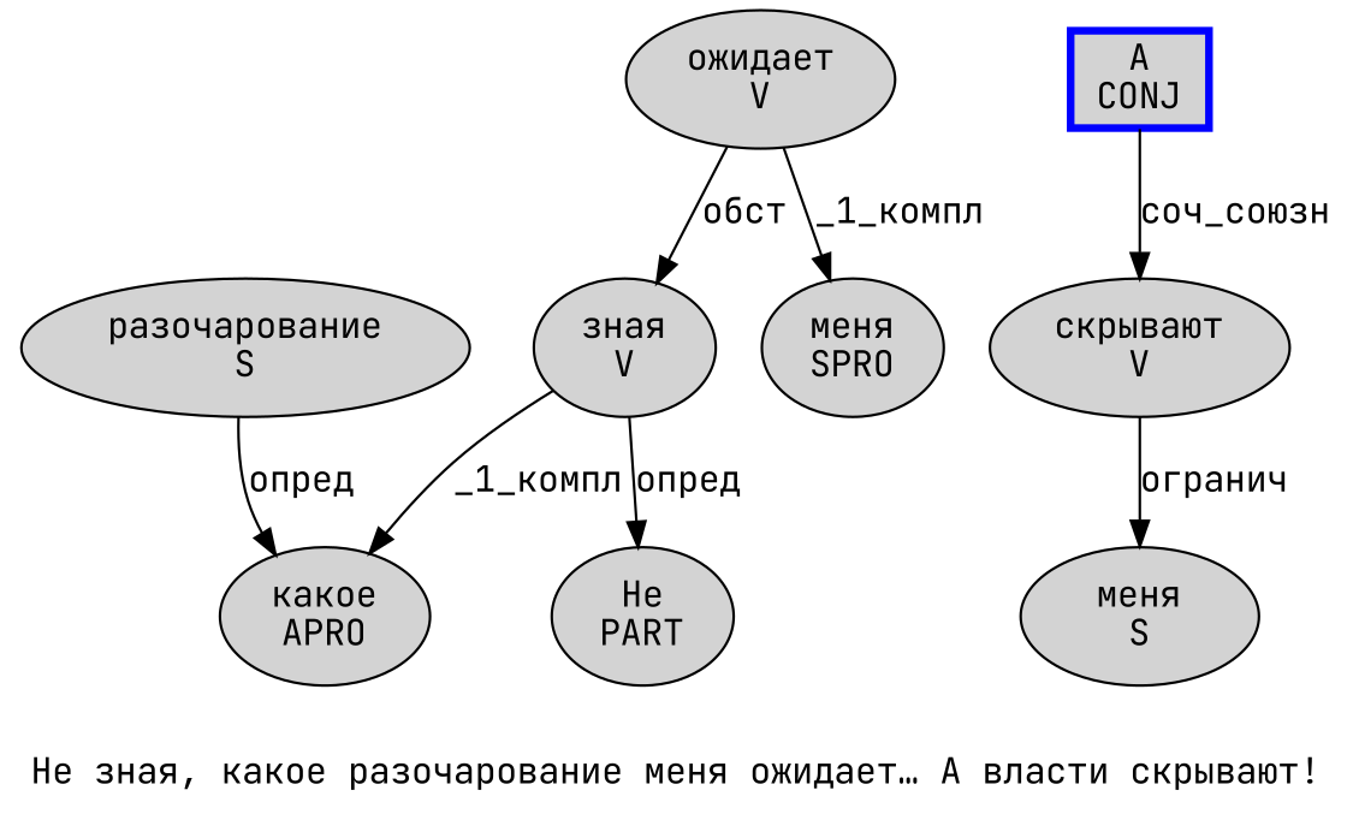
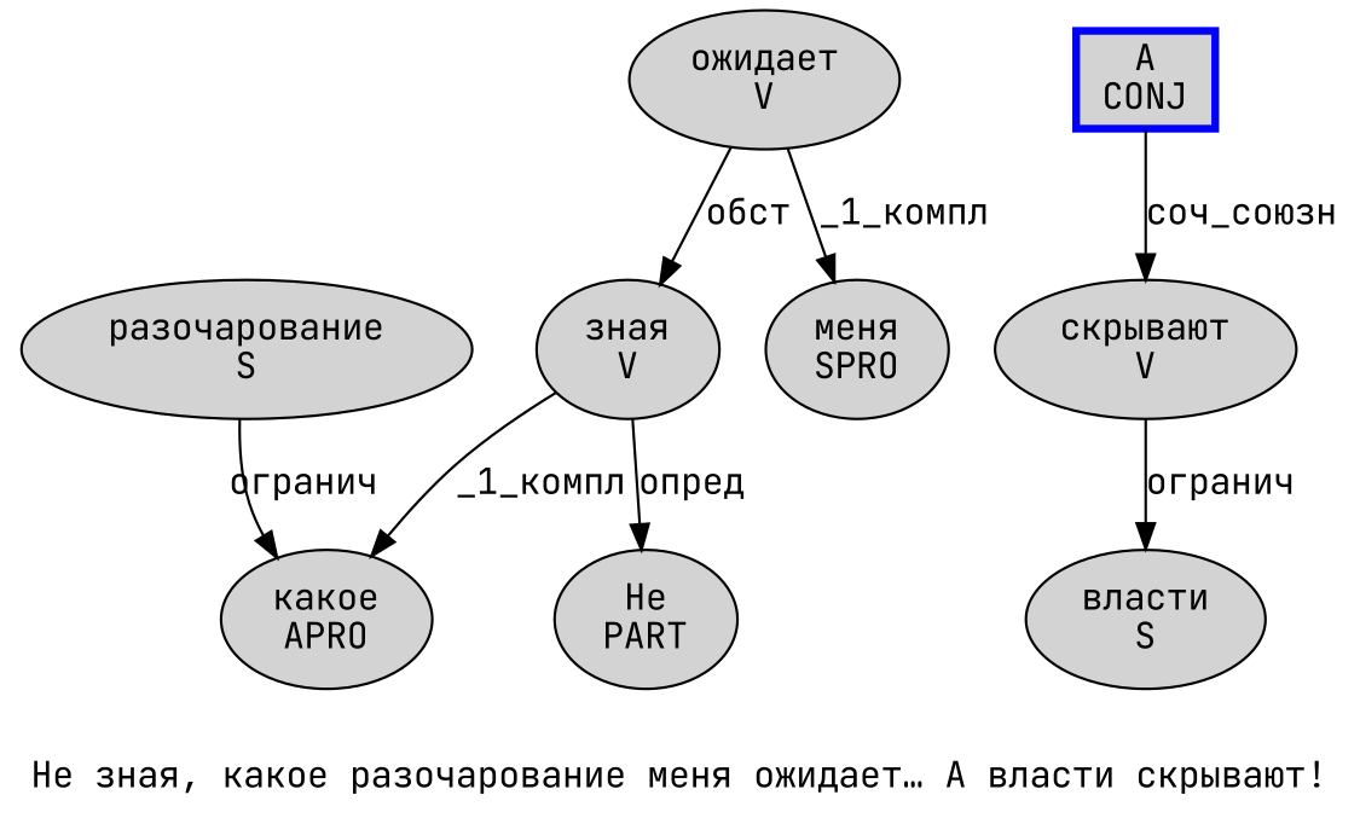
  digraph {
    fontname="JetBrains Mono"
    label="Не зная, какое разочарование меня ожидает… А власти скрывают!"
    node [fillcolor=lightgray fontname="JetBrains Mono" penwidth=1 shape=ellipse style=filled]
    edge [fontname="JetBrains Mono"]
    n1 [label="Не\nPART"]
    n2 [label="зная\nV"]
    n3 [label="какое\nAPRO"]
    n4 [label="разочарование\nS"]
    n5 [label="меня\nSPRO"]
    n6 [label="ожидает\nV"]
    n7 [color=blue label="А\nCONJ" penwidth=3 shape=box]
    n8 [label="скрывают\nV"]
-   n9 [label="меня\nS"]
+   n9 [label="власти\nS"]
    n2 -> n1 [label="опред"]
    n2 -> n3 [label="_1_компл"]
-   n4 -> n3 [label="опред"]
+   n4 -> n3 [label="огранич"]
    n6 -> n2 [label="обст"]
    n6 -> n5 [label="_1_компл"]
    n7 -> n8 [label="соч_союзн"]
    n8 -> n9 [label="огранич"]
  }
